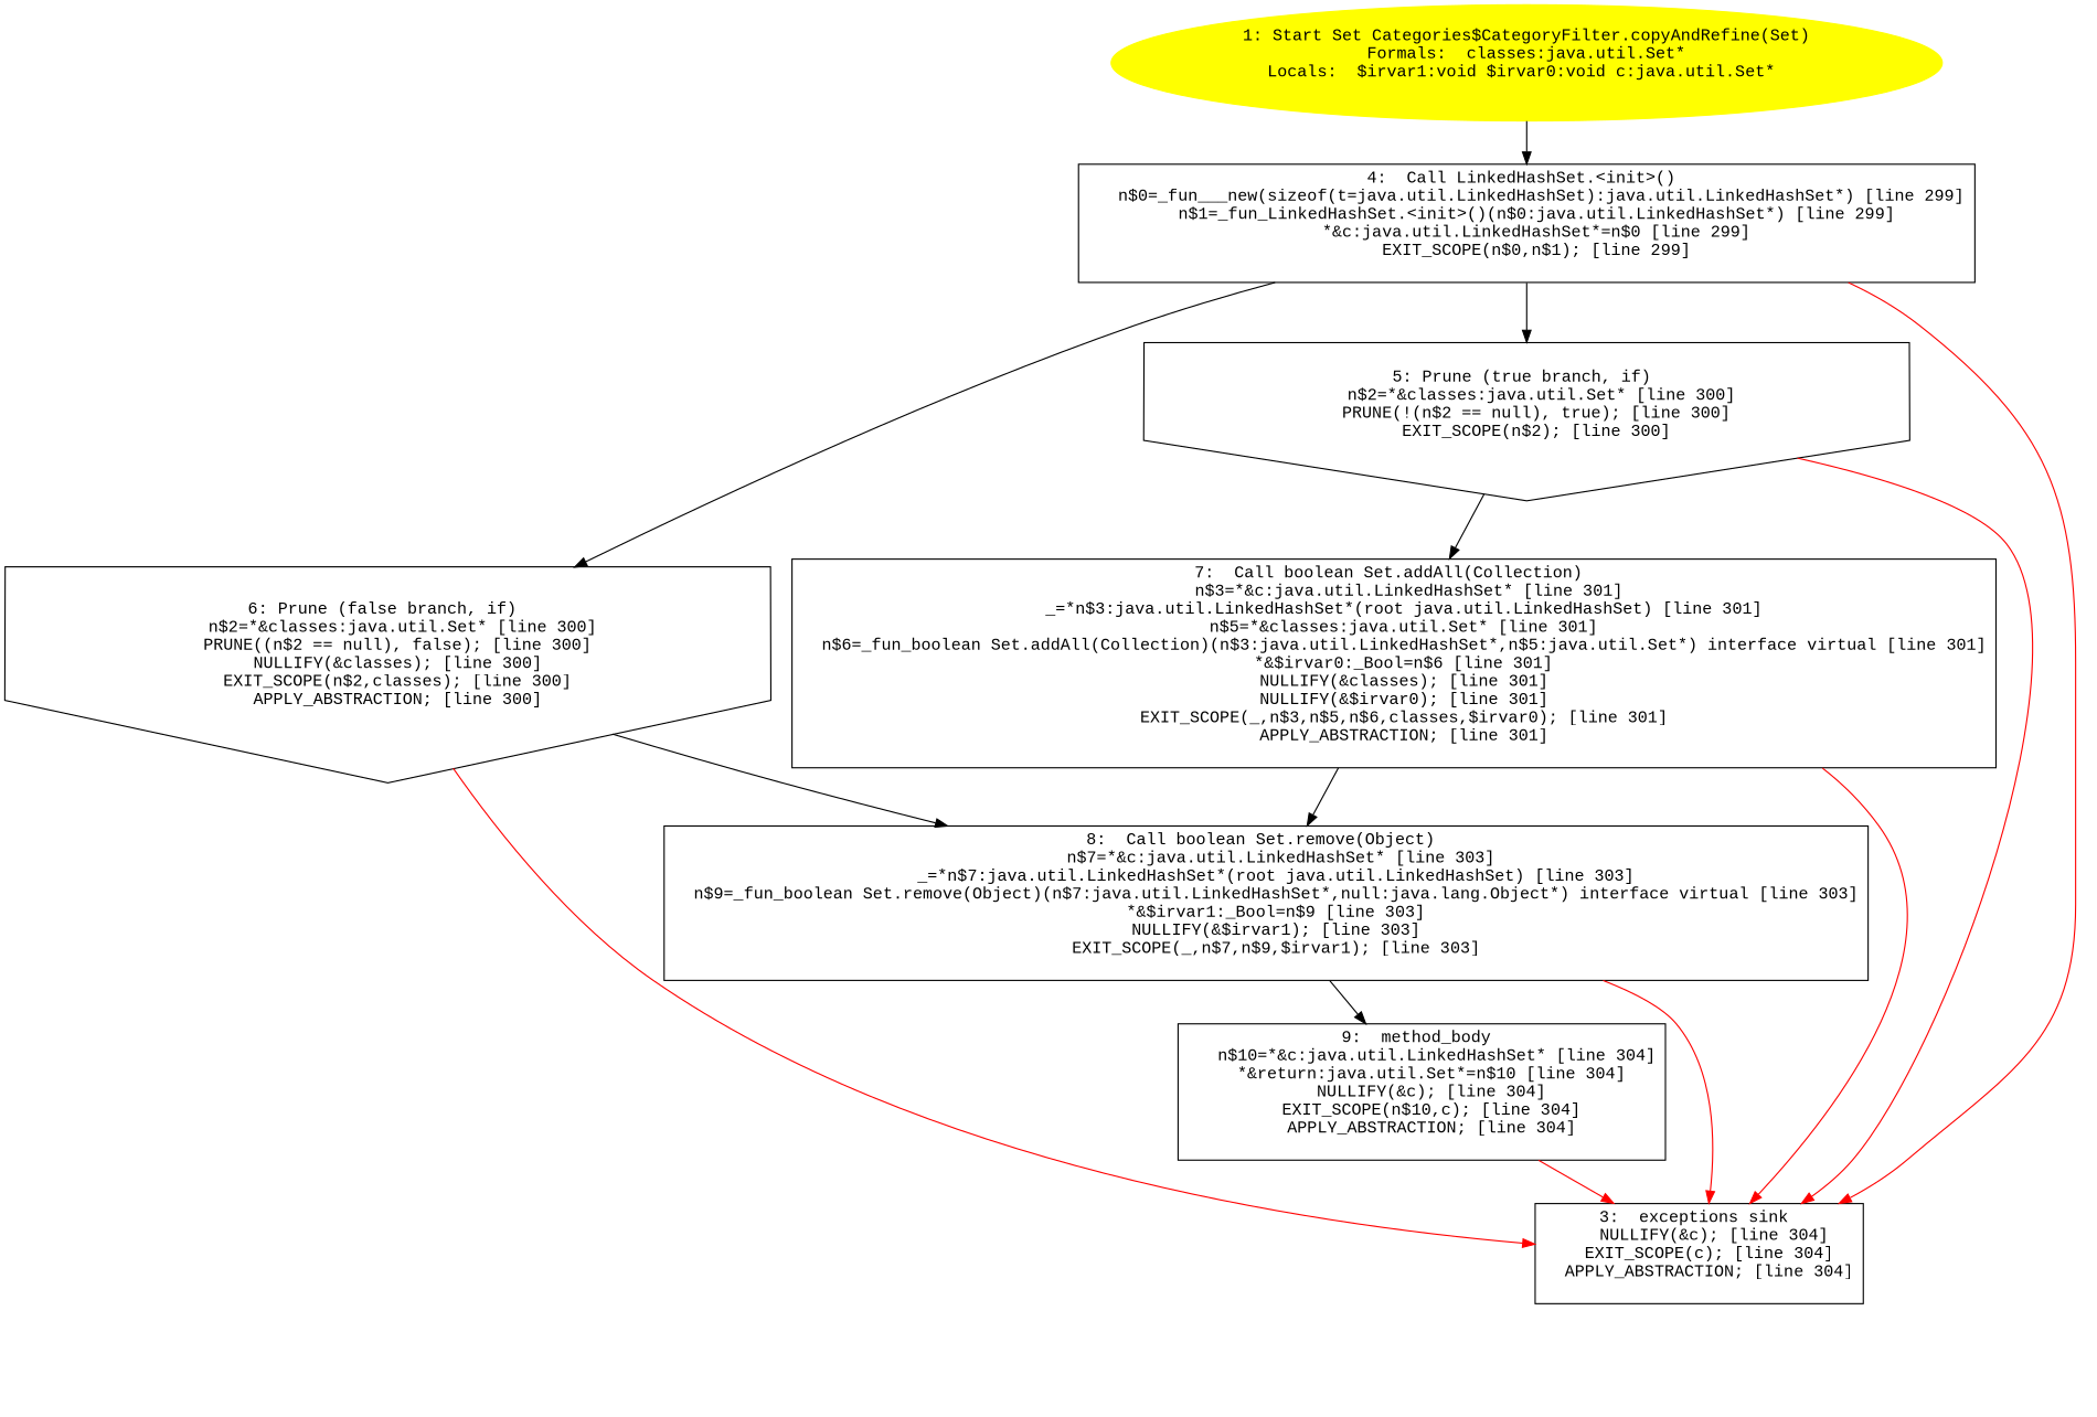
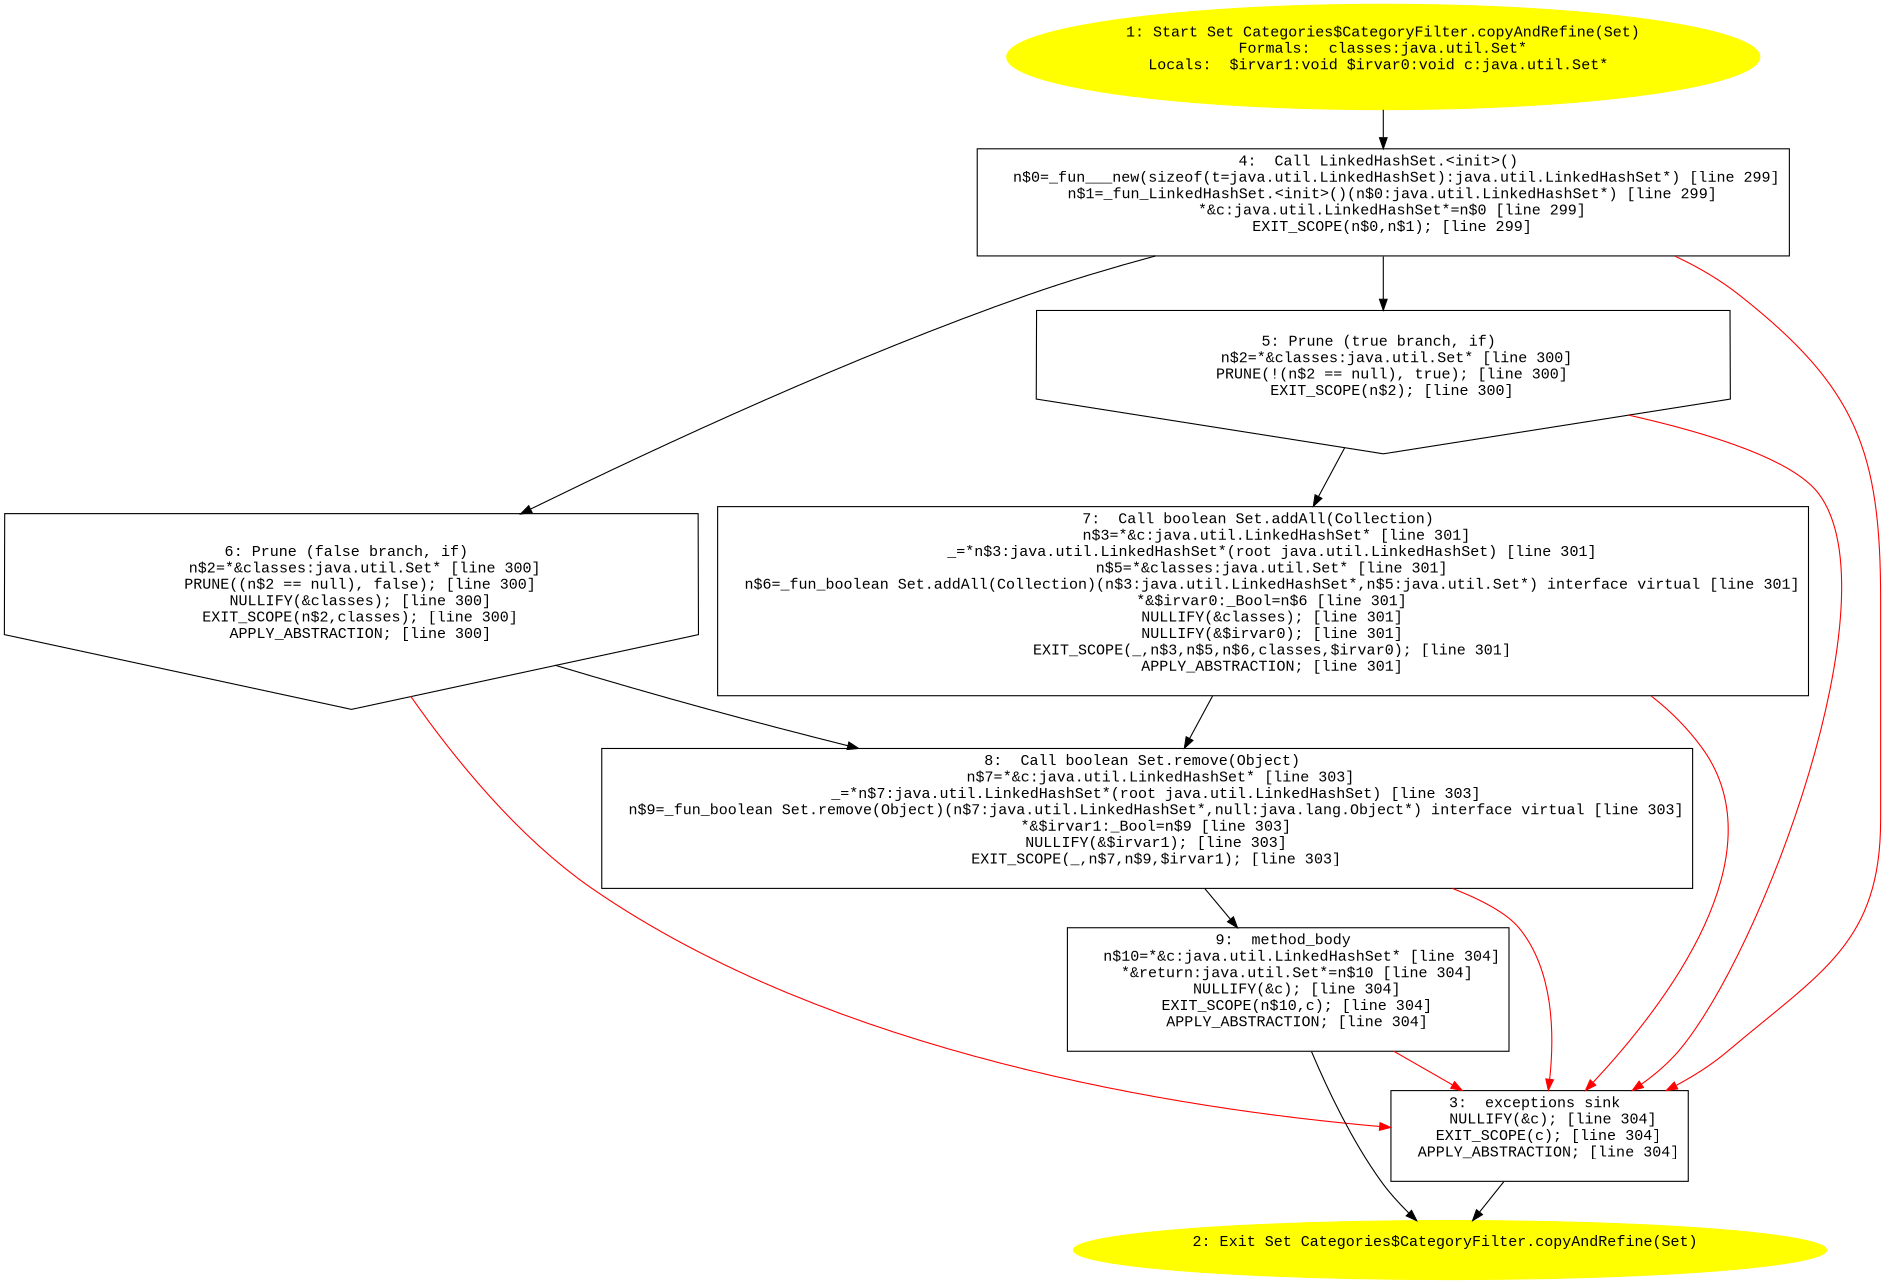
  digraph {
    fontname="Liberation Mono"
    node [fontname="Liberation Mono" shape=box]
    edge [fontname="Liberation Mono"]
    n1 [color=yellow label="1: Start Set Categories$CategoryFilter.copyAndRefine(Set)\nFormals:  classes:java.util.Set*\nLocals:  $irvar1:void $irvar0:void c:java.util.Set* \n  " style=filled shape=""]
    n2 [label="4:  Call LinkedHashSet.<init>() \n   n$0=_fun___new(sizeof(t=java.util.LinkedHashSet):java.util.LinkedHashSet*) [line 299]\n  n$1=_fun_LinkedHashSet.<init>()(n$0:java.util.LinkedHashSet*) [line 299]\n  *&c:java.util.LinkedHashSet*=n$0 [line 299]\n  EXIT_SCOPE(n$0,n$1); [line 299]\n "]
    n3 [label="3:  exceptions sink \n   NULLIFY(&c); [line 304]\n  EXIT_SCOPE(c); [line 304]\n  APPLY_ABSTRACTION; [line 304]\n "]
    n4 [label="5: Prune (true branch, if) \n   n$2=*&classes:java.util.Set* [line 300]\n  PRUNE(!(n$2 == null), true); [line 300]\n  EXIT_SCOPE(n$2); [line 300]\n " shape=invhouse]
    n5 [label="6: Prune (false branch, if) \n   n$2=*&classes:java.util.Set* [line 300]\n  PRUNE((n$2 == null), false); [line 300]\n  NULLIFY(&classes); [line 300]\n  EXIT_SCOPE(n$2,classes); [line 300]\n  APPLY_ABSTRACTION; [line 300]\n " shape=invhouse]
+   n6 [color=yellow label="2: Exit Set Categories$CategoryFilter.copyAndRefine(Set) \n  " style=filled shape=""]
    n7 [label="7:  Call boolean Set.addAll(Collection) \n   n$3=*&c:java.util.LinkedHashSet* [line 301]\n  _=*n$3:java.util.LinkedHashSet*(root java.util.LinkedHashSet) [line 301]\n  n$5=*&classes:java.util.Set* [line 301]\n  n$6=_fun_boolean Set.addAll(Collection)(n$3:java.util.LinkedHashSet*,n$5:java.util.Set*) interface virtual [line 301]\n  *&$irvar0:_Bool=n$6 [line 301]\n  NULLIFY(&classes); [line 301]\n  NULLIFY(&$irvar0); [line 301]\n  EXIT_SCOPE(_,n$3,n$5,n$6,classes,$irvar0); [line 301]\n  APPLY_ABSTRACTION; [line 301]\n "]
    n8 [label="8:  Call boolean Set.remove(Object) \n   n$7=*&c:java.util.LinkedHashSet* [line 303]\n  _=*n$7:java.util.LinkedHashSet*(root java.util.LinkedHashSet) [line 303]\n  n$9=_fun_boolean Set.remove(Object)(n$7:java.util.LinkedHashSet*,null:java.lang.Object*) interface virtual [line 303]\n  *&$irvar1:_Bool=n$9 [line 303]\n  NULLIFY(&$irvar1); [line 303]\n  EXIT_SCOPE(_,n$7,n$9,$irvar1); [line 303]\n "]
    n9 [label="9:  method_body \n   n$10=*&c:java.util.LinkedHashSet* [line 304]\n  *&return:java.util.Set*=n$10 [line 304]\n  NULLIFY(&c); [line 304]\n  EXIT_SCOPE(n$10,c); [line 304]\n  APPLY_ABSTRACTION; [line 304]\n "]
    n1 -> n2
    n2 -> n3 [color=red]
    n2 -> n4
    n2 -> n5
+   n3 -> n6
    n4 -> n3 [color=red]
    n4 -> n7
    n5 -> n3 [color=red]
    n5 -> n8
    n7 -> n3 [color=red]
    n7 -> n8
    n8 -> n3 [color=red]
    n8 -> n9
    n9 -> n3 [color=red]
+   n9 -> n6
  }
